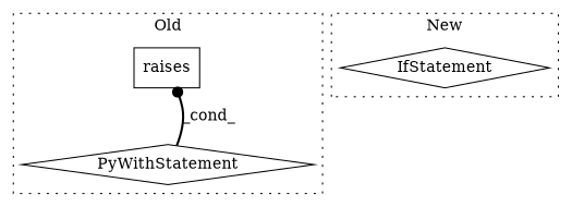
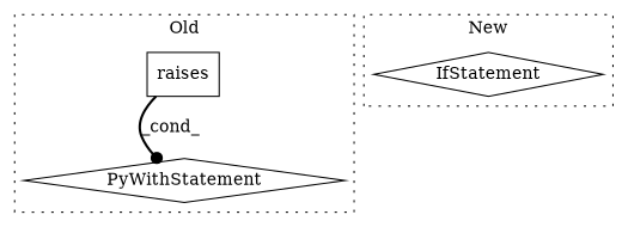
  digraph {
    node [shape=diamond style=filled fillcolor=white]
    n1 [a=32 l="7,1" label=raises s="20816,20851" shape=box]
    n2 [a=104 l="10,2" label=PyWithStatement s="20799,20852"]
    n3 [a=25 l=50 label=IfStatement s=21167]
    subgraph cluster_1 {
      label=Old
      style=dotted
      n1
      n2
    }
    subgraph cluster_2 {
      label=New
      style=dotted
      n3
    }
-   n2 -> n1 [label=_cond_ style=bold arrowhead=dot]
+   n1 -> n2 [label=_cond_ style=bold arrowhead=dot]
  }
